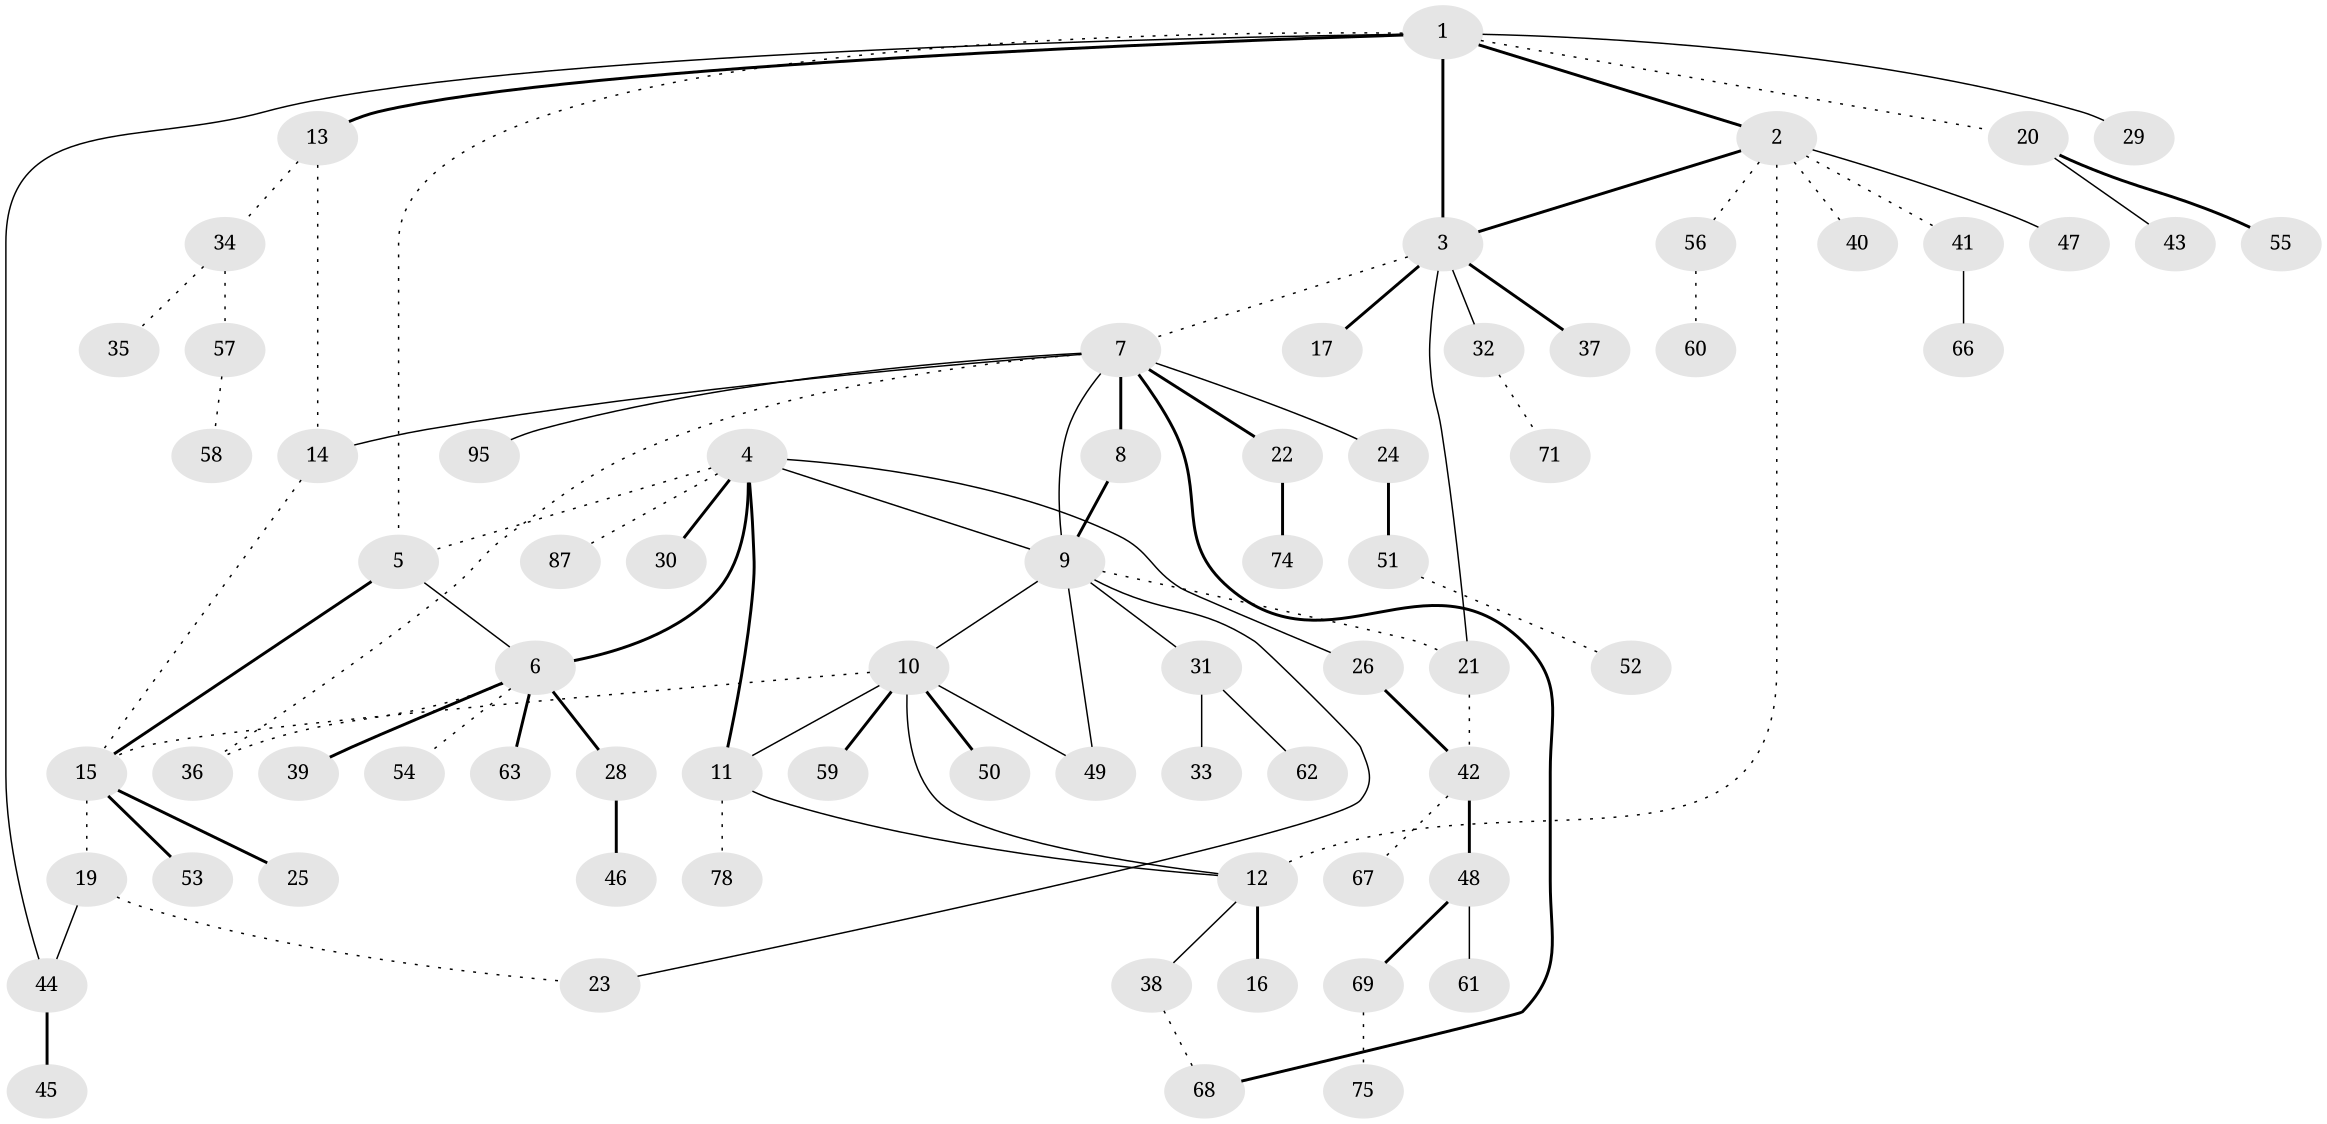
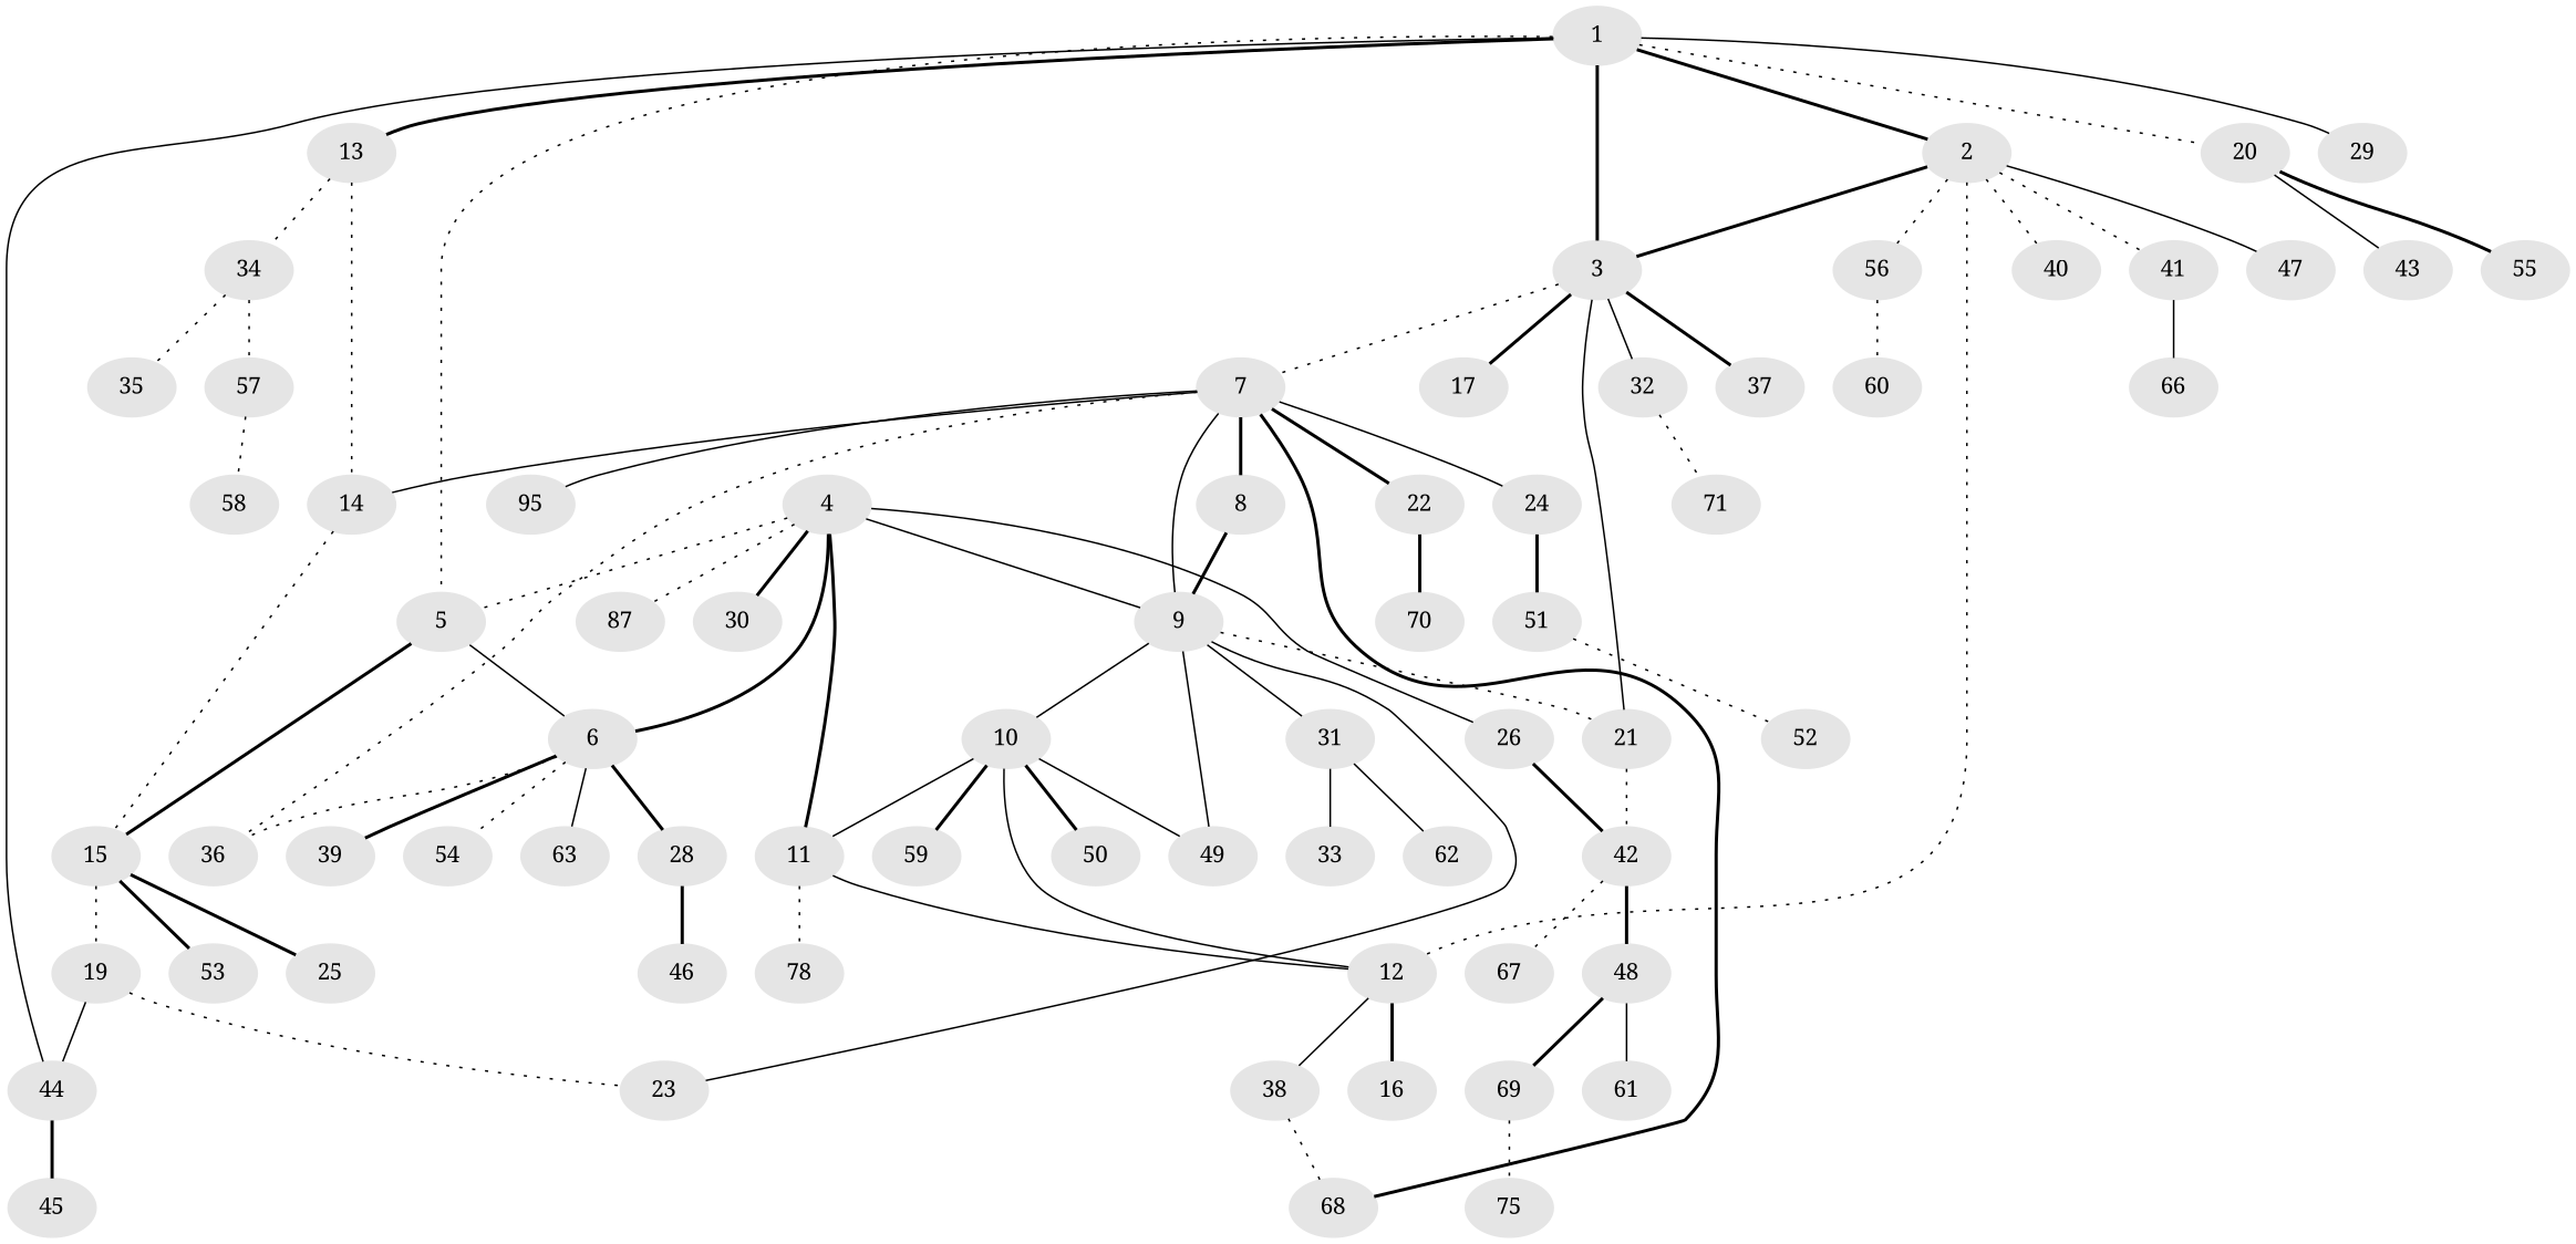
  graph {
    fontname="Noto Serif"
    node [color=gray90 fontname="Noto Serif" style=filled]
    edge [fontname="Noto Serif" style=bold]
    1
    2
    3
    5
    13
    20
    29
    44
    12
    40
    41
    47
    56
    7
    17
    21
    32
    37
    6
    15
    14
    34
    43
    55
    45
    16
    38
    66
    60
    9
    36
    8
    22
    24
    n35 [label=95]
    68
    42
    71
    4
    11
    26
    n42 [label=87]
    30
    28
    39
    54
    63
    10
    23
    31
    49
    n52 [label=78]
    19
    25
    53
    46
-   70 [label=74]
+   70
    51
    50
    59
    33
    62
    35
    57
    48
    67
    52
    58
    61
    69
    n71 [label=75]
    1 -- 2
    1 -- 3
    1 -- 5 [style=dotted]
    1 -- 13
    1 -- 20 [style=dotted]
    1 -- 29 [style=solid]
    1 -- 44 [style=solid]
    2 -- 3
    2 -- 12 [style=dotted]
    2 -- 40 [style=dotted]
    2 -- 41 [style=dotted]
    2 -- 47 [style=solid]
    2 -- 56 [style=dotted]
    3 -- 7 [style=dotted]
    3 -- 17
    3 -- 21 [style=solid]
    3 -- 32 [style=solid]
    3 -- 37
    5 -- 6 [style=solid]
    5 -- 15
    13 -- 14 [style=dotted]
    13 -- 34 [style=dotted]
    20 -- 43 [style=solid]
    20 -- 55
    44 -- 45
    12 -- 16
    12 -- 38 [style=solid]
    41 -- 66 [style=solid]
    56 -- 60 [style=dotted]
    7 -- 14 [style=solid]
    7 -- 9 [style=solid]
    7 -- 36 [style=dotted]
    7 -- 8
    7 -- 22
    7 -- 24 [style=solid]
    7 -- n35 [style=solid]
    7 -- 68
    21 -- 42 [style=dotted]
    32 -- 71 [style=dotted]
    6 -- 36 [style=dotted]
    6 -- 28
    6 -- 39
    6 -- 54 [style=dotted]
-   6 -- 63
+   6 -- 63 [style=solid]
    15 -- 19 [style=dotted]
    15 -- 25
    15 -- 53
    14 -- 15 [style=dotted]
    34 -- 35 [style=dotted]
    34 -- 57 [style=dotted]
    38 -- 68 [style=dotted]
    9 -- 21 [style=dotted]
    9 -- 10 [style=solid]
    9 -- 23 [style=solid]
    9 -- 31 [style=solid]
    9 -- 49 [style=solid]
    8 -- 9
    22 -- 70
    24 -- 51
    42 -- 48
    42 -- 67 [style=dotted]
    4 -- 5 [style=dotted]
    4 -- 6
    4 -- 9 [style=solid]
    4 -- 11
    4 -- 26 [style=solid]
    4 -- n42 [style=dotted]
    4 -- 30
    11 -- 12 [style=solid]
    11 -- n52 [style=dotted]
    26 -- 42
    28 -- 46
    10 -- 12 [style=solid]
-   10 -- 15 [style=dotted]
    10 -- 11 [style=solid]
    10 -- 49 [style=solid]
    10 -- 50
    10 -- 59
    31 -- 33 [style=solid]
    31 -- 62 [style=solid]
    19 -- 44 [style=solid]
    19 -- 23 [style=dotted]
    51 -- 52 [style=dotted]
    57 -- 58 [style=dotted]
    48 -- 61 [style=solid]
    48 -- 69
    69 -- n71 [style=dotted]
  }
